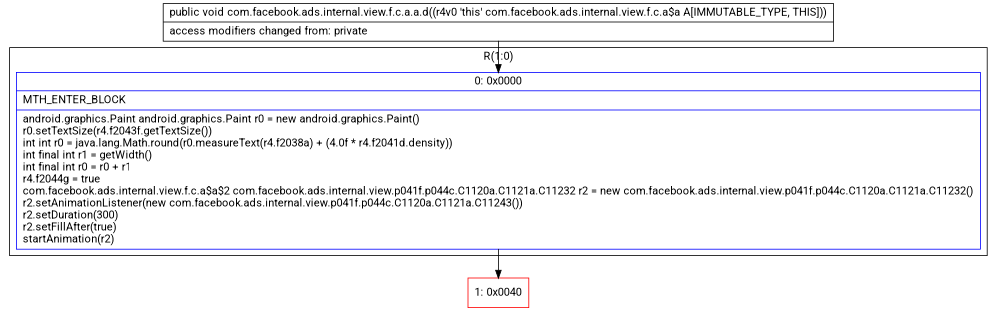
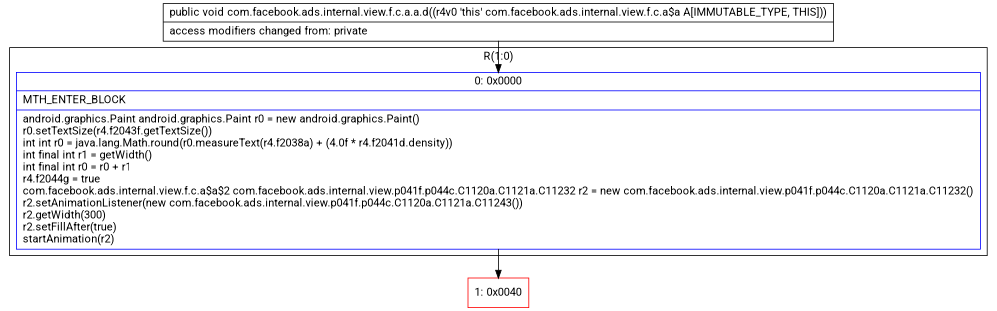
  digraph {
    fontname=Roboto
    node [shape=record fontname=Roboto]
    edge [fontname=Roboto]
-   n1 [color=blue label="{0\:\ 0x0000|MTH_ENTER_BLOCK\l|android.graphics.Paint android.graphics.Paint r0 = new android.graphics.Paint()\lr0.setTextSize(r4.f2043f.getTextSize())\lint int r0 = java.lang.Math.round(r0.measureText(r4.f2038a) + (4.0f * r4.f2041d.density))\lint final int r1 = getWidth()\lint final int r0 = r0 + r1\lr4.f2044g = true\lcom.facebook.ads.internal.view.f.c.a$a$2 com.facebook.ads.internal.view.p041f.p044c.C1120a.C1121a.C11232 r2 = new com.facebook.ads.internal.view.p041f.p044c.C1120a.C1121a.C11232()\lr2.setAnimationListener(new com.facebook.ads.internal.view.p041f.p044c.C1120a.C1121a.C11243())\lr2.setDuration(300)\lr2.setFillAfter(true)\lstartAnimation(r2)\l}"]
+   n1 [color=blue label="{0\:\ 0x0000|MTH_ENTER_BLOCK\l|android.graphics.Paint android.graphics.Paint r0 = new android.graphics.Paint()\lr0.setTextSize(r4.f2043f.getTextSize())\lint int r0 = java.lang.Math.round(r0.measureText(r4.f2038a) + (4.0f * r4.f2041d.density))\lint final int r1 = getWidth()\lint final int r0 = r0 + r1\lr4.f2044g = true\lcom.facebook.ads.internal.view.f.c.a$a$2 com.facebook.ads.internal.view.p041f.p044c.C1120a.C1121a.C11232 r2 = new com.facebook.ads.internal.view.p041f.p044c.C1120a.C1121a.C11232()\lr2.setAnimationListener(new com.facebook.ads.internal.view.p041f.p044c.C1120a.C1121a.C11243())\lr2.getWidth(300)\lr2.setFillAfter(true)\lstartAnimation(r2)\l}"]
    n2 [color=red label="{1\:\ 0x0040}"]
    n3 [label="{public void com.facebook.ads.internal.view.f.c.a.a.d((r4v0 'this' com.facebook.ads.internal.view.f.c.a$a A[IMMUTABLE_TYPE, THIS]))  | access modifiers changed from: private\l}"]
    subgraph cluster_1 {
      label="R(1:0)"
      n1
    }
    n1 -> n2
    n3 -> n1
  }
